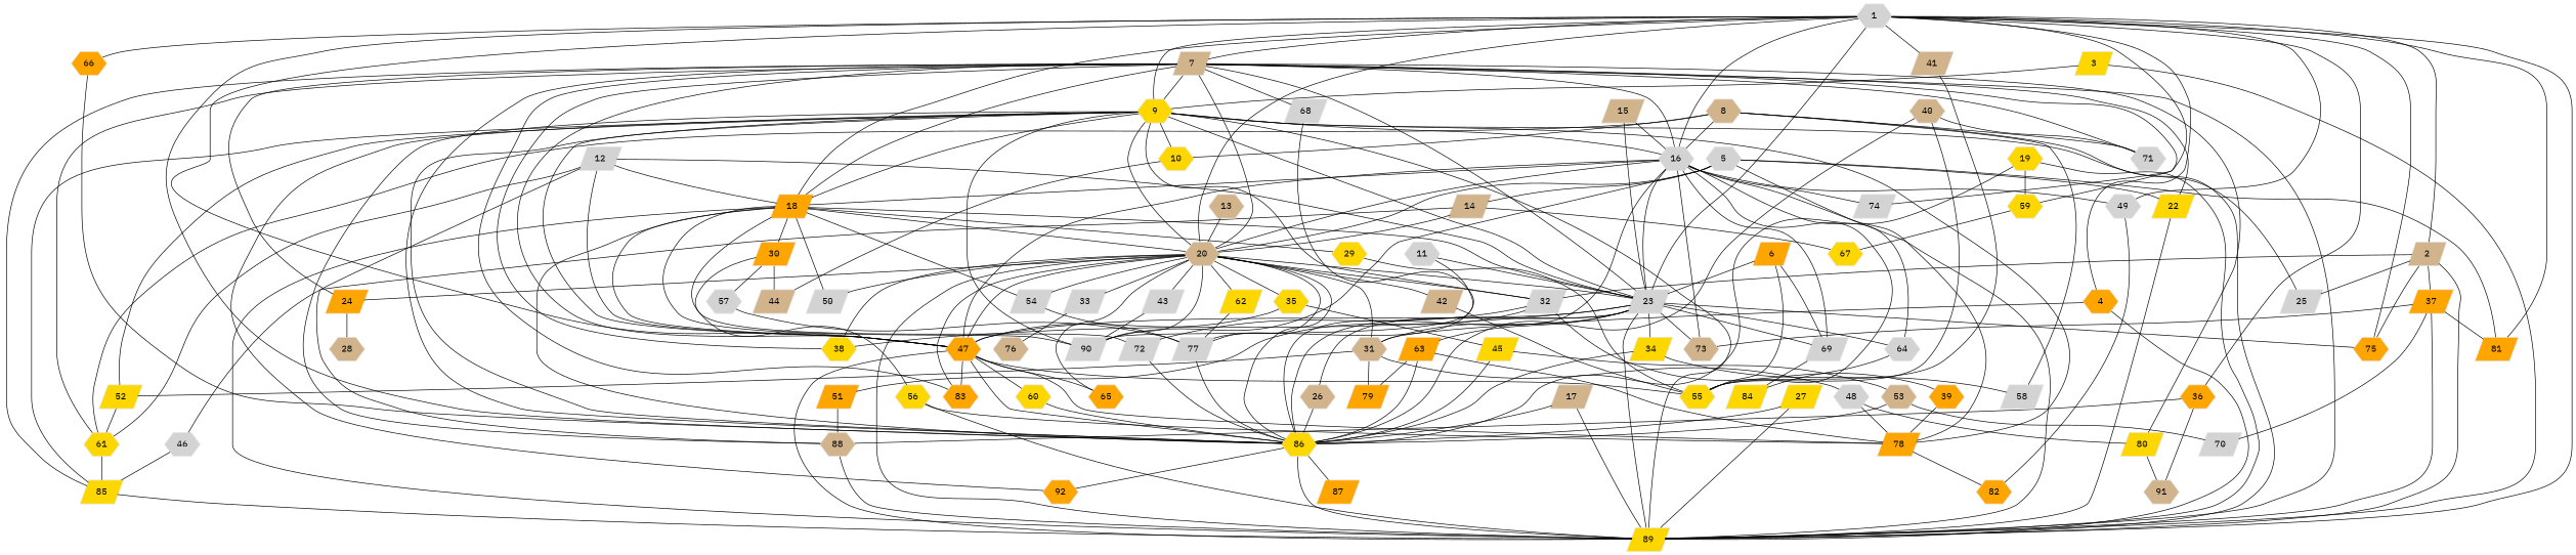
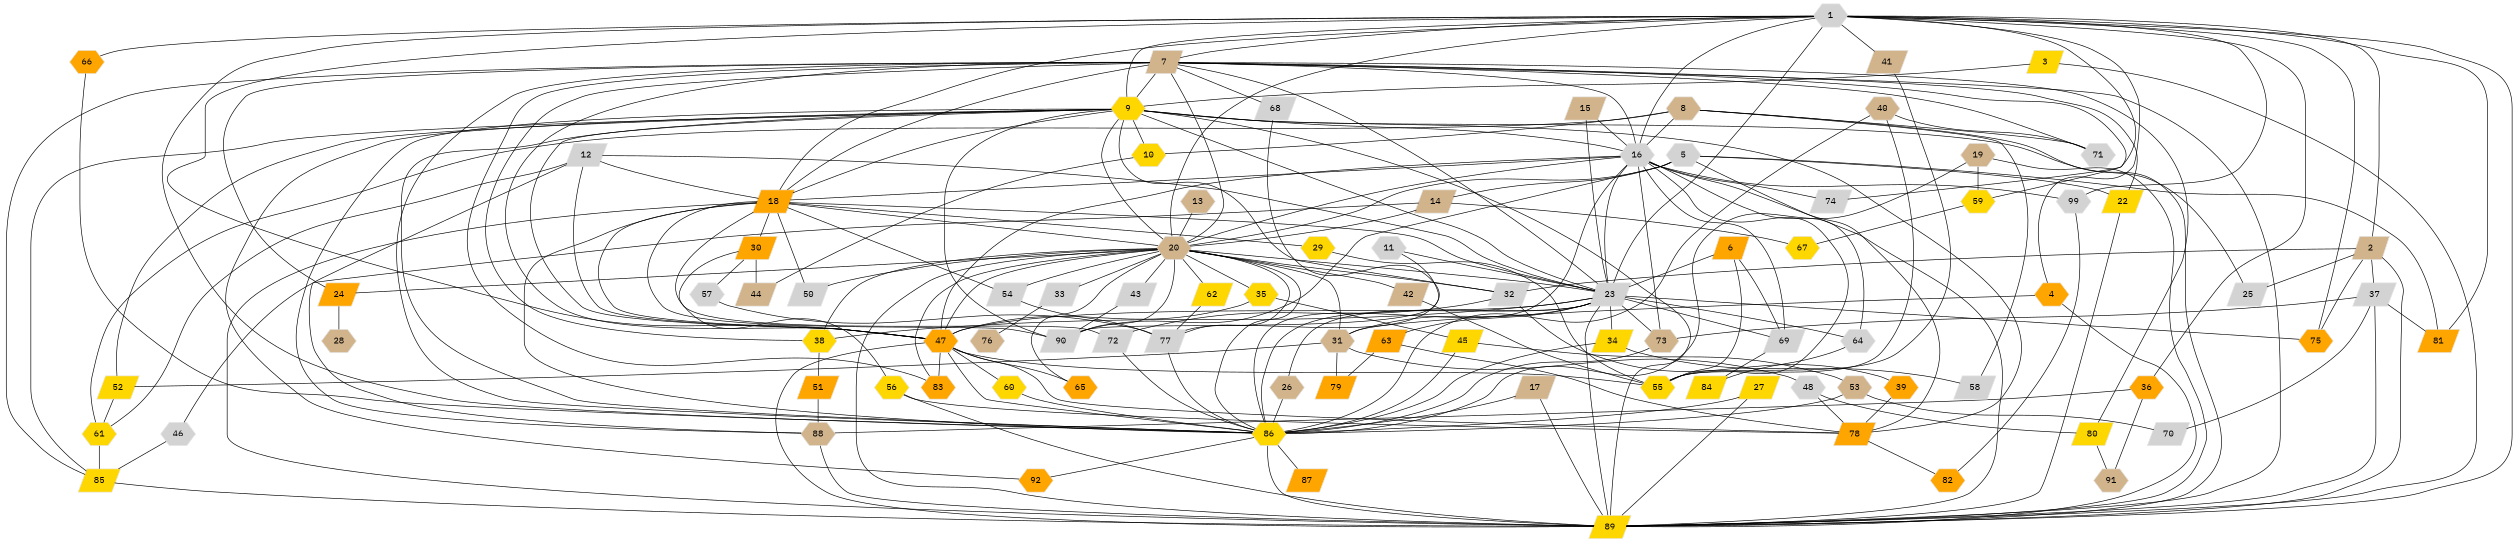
  graph {
    fontname="IBM Plex Mono"
    node [color=gray90 fillcolor=lightgrey fontname="IBM Plex Mono" shape=parallelogram style=filled]
    edge [fontname="IBM Plex Mono" weight=1.0]
    2 [fillcolor=tan]
    1 [shape=hexagon]
    4 [fillcolor=orange shape=hexagon]
    7 [fillcolor=tan]
    9 [fillcolor=gold shape=hexagon]
    16 [shape=hexagon]
    18 [fillcolor=orange]
    20 [fillcolor=tan shape=hexagon]
    23
    36 [fillcolor=orange shape=hexagon]
    41 [fillcolor=tan]
    47 [fillcolor=orange shape=hexagon]
-   49 [shape=hexagon]
+   49 [shape=hexagon label=99]
    66 [fillcolor=orange shape=hexagon]
    74
    75 [fillcolor=orange shape=hexagon]
    81 [fillcolor=orange]
    86 [fillcolor=gold shape=hexagon]
    89 [fillcolor=gold]
    25
    32
-   37 [fillcolor=orange]
+   37
    31 [fillcolor=tan shape=hexagon]
    22 [fillcolor=gold]
    24 [fillcolor=orange]
    38 [fillcolor=gold shape=hexagon]
    59 [fillcolor=gold shape=hexagon]
    61 [fillcolor=gold shape=hexagon]
    68
    71 [shape=hexagon]
    80 [fillcolor=gold]
    83 [fillcolor=orange shape=hexagon]
    85 [fillcolor=gold]
    78 [fillcolor=orange]
    90
    10 [fillcolor=gold shape=hexagon]
    52 [fillcolor=gold]
    88 [fillcolor=tan shape=hexagon]
    92 [fillcolor=orange shape=hexagon]
    55 [fillcolor=gold shape=hexagon]
    69
    64 [shape=hexagon]
    73 [fillcolor=tan shape=hexagon]
    29 [fillcolor=gold shape=hexagon]
    30 [fillcolor=orange]
    50
    54
    72
    33
    35 [fillcolor=gold shape=hexagon]
    42 [fillcolor=tan]
    43
    62 [fillcolor=gold]
    65 [fillcolor=orange shape=hexagon]
    77
    26 [fillcolor=tan shape=hexagon]
    34 [fillcolor=gold]
    63 [fillcolor=orange]
    91 [fillcolor=tan shape=hexagon]
    60 [fillcolor=gold shape=hexagon]
    82 [fillcolor=orange shape=hexagon]
    87 [fillcolor=orange]
    39 [fillcolor=orange shape=hexagon]
    51 [fillcolor=orange]
    70
    3 [fillcolor=gold]
    48 [shape=hexagon]
    79 [fillcolor=orange]
    5 [shape=hexagon]
    14 [fillcolor=tan]
    46 [shape=hexagon]
    67 [fillcolor=gold shape=hexagon]
    6 [fillcolor=orange]
    84 [fillcolor=gold]
    28 [fillcolor=tan shape=hexagon]
    8 [fillcolor=tan shape=hexagon]
    58
    44 [fillcolor=tan]
    11 [shape=hexagon]
    12
    13 [fillcolor=tan shape=hexagon]
    15 [fillcolor=tan]
    17 [fillcolor=tan]
    56 [fillcolor=gold shape=hexagon]
    57 [shape=hexagon]
-   19 [fillcolor=gold shape=hexagon]
+   19 [fillcolor=tan shape=hexagon]
    76 [fillcolor=tan shape=hexagon]
    45 [fillcolor=gold]
    27 [fillcolor=gold]
    53 [fillcolor=tan shape=hexagon]
    40 [fillcolor=tan shape=hexagon]
    2 -- 75
    2 -- 89
    2 -- 25
    2 -- 32
    2 -- 37
    1 -- 2
    1 -- 4
    1 -- 7
    1 -- 9
    1 -- 16
    1 -- 18
    1 -- 20
    1 -- 23
    1 -- 36
    1 -- 41
    1 -- 47
    1 -- 49
    1 -- 66
    1 -- 74
    1 -- 75
    1 -- 81
    1 -- 86
    1 -- 89
    4 -- 89
    4 -- 31
    7 -- 9 [weight=2.0]
    7 -- 16
    7 -- 18 [weight=2.0]
    7 -- 20
    7 -- 23
    7 -- 47
    7 -- 86
    7 -- 89
    7 -- 22
    7 -- 24
    7 -- 38
    7 -- 59
-   7 -- 61
    7 -- 68
    7 -- 71
    7 -- 80
    7 -- 83
    7 -- 85
    9 -- 16
    9 -- 18
    9 -- 20
    9 -- 23
    9 -- 47
    9 -- 86
    9 -- 89 [weight=2.0]
    9 -- 25
    9 -- 32
    9 -- 85
    9 -- 78
    9 -- 90
    9 -- 10
    9 -- 52
    9 -- 88
    9 -- 92
    16 -- 18
    16 -- 20
    16 -- 23
    16 -- 47
    16 -- 49
    16 -- 74 [weight=2.0]
    16 -- 86
    16 -- 89 [weight=2.0]
    16 -- 55
    16 -- 69
    16 -- 64
    16 -- 73
    18 -- 20
    18 -- 23
    18 -- 47
    18 -- 86
    18 -- 89
    18 -- 90
    18 -- 29
    18 -- 30 [weight=2.0]
    18 -- 50
    18 -- 54
    18 -- 72
    20 -- 23
    20 -- 47
    20 -- 86
    20 -- 89 [weight=2.0]
    20 -- 32
    20 -- 31
    20 -- 24
    20 -- 38
    20 -- 83
    20 -- 90
    20 -- 50
    20 -- 54
    20 -- 33
    20 -- 35
    20 -- 42
    20 -- 43
    20 -- 62
    20 -- 65
    20 -- 77 [weight=2.0]
    23 -- 47
    23 -- 75
    23 -- 86
    23 -- 89 [weight=2.0]
    23 -- 31
    23 -- 38
    23 -- 69
    23 -- 64
    23 -- 73
    23 -- 26
    23 -- 34
    23 -- 63
    36 -- 88
    36 -- 91
    41 -- 55
    47 -- 86
    47 -- 89 [weight=3.0]
    47 -- 83
    47 -- 78
    47 -- 55
    47 -- 65
    47 -- 60
    49 -- 82
    66 -- 86
    86 -- 89 [weight=2.0]
    86 -- 92
    86 -- 87
    32 -- 72
    32 -- 39
-   32 -- 51
+   38 -- 51
    37 -- 81
    37 -- 89
    37 -- 73
    37 -- 70
    31 -- 52
    31 -- 48
    31 -- 79
    22 -- 89
    24 -- 28
    59 -- 67
    61 -- 85
    68 -- 77
    80 -- 91
    85 -- 89
    78 -- 82
    10 -- 44
    52 -- 61
    88 -- 89
    69 -- 84
    64 -- 84
-   63 -- 86
+   73 -- 86
    29 -- 55
    30 -- 44
    30 -- 56
    30 -- 57
    54 -- 77
    72 -- 86
    33 -- 76
    35 -- 47
    35 -- 45
    42 -- 55
    43 -- 90
    62 -- 77
    77 -- 86
    26 -- 86
    34 -- 86
    34 -- 58
    63 -- 78
    63 -- 79
    60 -- 86
    39 -- 78
    51 -- 88
    3 -- 9
    3 -- 89
    48 -- 80
    48 -- 78
    5 -- 20
    5 -- 81
    5 -- 22
    5 -- 78
    5 -- 90
    5 -- 14
    14 -- 20
    14 -- 46
    14 -- 67
    46 -- 85
    6 -- 23 [weight=2.0]
    6 -- 55
    6 -- 69
    8 -- 16
    8 -- 89
    8 -- 61
    8 -- 71
    8 -- 10
    8 -- 58
    11 -- 23
    11 -- 90
    12 -- 18
    12 -- 23
    12 -- 47
    12 -- 61
    12 -- 88
    13 -- 20
    15 -- 16
    15 -- 23
    17 -- 86
    17 -- 89
    56 -- 89
    56 -- 78
    57 -- 77
    19 -- 86
    19 -- 89
    19 -- 59
    45 -- 86 [weight=2.0]
    45 -- 53
    27 -- 86
    27 -- 89
    53 -- 86
    53 -- 70
    40 -- 86
    40 -- 71
    40 -- 55
  }
